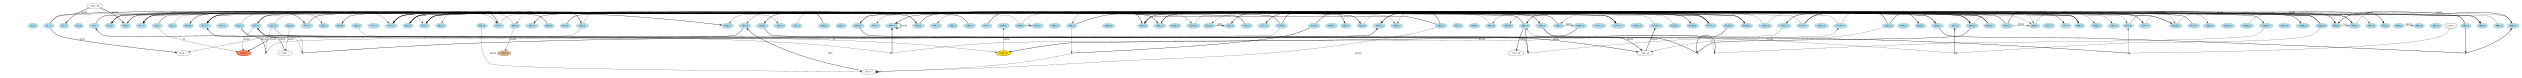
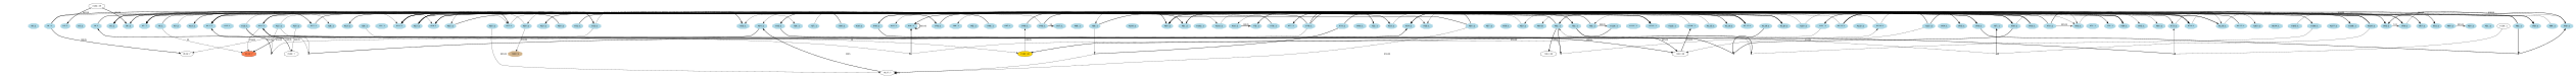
  digraph {
    fontname="Liberation Mono"
    node [fontname="Liberation Mono" shape=octagon style=filled color=lightblue]
    edge [fontname="Liberation Mono" style=invis]
    rankInputs [shape=circle style=invisible color=""]
    n2 [label="#0:1"]
    n3 [label="#1:1"]
    n4 [label="#2:1" shape=ellipse]
    n5 [label="#3:1" shape=ellipse]
    n6 [label="#4:1"]
    n7 [label="#5:1"]
    n8 [label="#6:1"]
    n9 [label="#7:1"]
    n10 [label="#8:1"]
    n11 [label="#9:1" shape=ellipse]
    n12 [label="#10:1" shape=ellipse]
    n13 [label="#11:1"]
    n14 [label="#12:1"]
    n15 [label="#13:1" shape=ellipse]
    n16 [label="#14:1" shape=ellipse]
    n17 [label="#15:1"]
    n18 [label="#16:1" shape=ellipse]
    n19 [label="#17:1"]
    n20 [label="#18:1" shape=ellipse]
    n21 [label="#19:1" shape=ellipse]
    n22 [label="#20:1" shape=ellipse]
    n23 [label="#21:1"]
    n24 [label="#22:1"]
    n25 [label="#23:1" shape=ellipse]
    n26 [label="#24:1" shape=ellipse]
    n27 [label="#25:1" shape=ellipse]
    n28 [label="#26:1" shape=ellipse]
    n29 [label="#27:1" shape=ellipse]
    n30 [label="#28:1" shape=ellipse]
    n31 [label="#29:1"]
    n32 [label="#30:1" shape=ellipse]
    n33 [label="#31:1" shape=ellipse]
    n34 [label="#32:1"]
    n35 [label="#33:1"]
    n36 [label="#34:1"]
    n37 [label="#35:1"]
    n38 [label="#36:1"]
    n39 [label="#37:1" shape=ellipse]
    n40 [label="#38:1"]
    n41 [label="#39:1" shape=ellipse]
    n42 [label="#40:1"]
    n43 [label="#41:1" shape=ellipse]
    n44 [label="#42:1"]
    n45 [label="#43:1"]
    n46 [label="#44:1"]
    n47 [label="#45:1" shape=ellipse]
    n48 [label="#46:1"]
    n49 [label="#47:1" shape=ellipse]
    n50 [label="#48:1"]
    n51 [label="#49:1" shape=ellipse]
    n52 [label="#50:1" shape=ellipse]
    n53 [label="#51:1"]
    n54 [label="#52:1" shape=ellipse]
    n55 [label="#53:1" shape=ellipse]
    n56 [label="#54:1"]
    n57 [label="#55:1"]
    n58 [label="#56:1"]
    n59 [label="#57:1" shape=ellipse]
    n60 [label="#58:1" shape=ellipse]
    n61 [label="#59:1" shape=ellipse]
    n62 [label="#60:8"]
    n63 [label="#61:1" shape=ellipse]
    n64 [label="#62:1"]
    n65 [label="#63:1" shape=ellipse]
    n66 [label="#64:1"]
    n67 [label="#65:1" shape=ellipse]
    n68 [label="#66:1"]
    n69 [label="#67:1"]
    n70 [label="#68:1"]
    n71 [label="#69:1"]
    n72 [label="#70:1"]
    n73 [label="#71:1"]
    n74 [label="#72:1" shape=ellipse]
    n75 [label="#73:1" shape=ellipse]
    n76 [label="#74:1"]
    n77 [label="#75:1" shape=ellipse]
    n78 [label="#76:1"]
    n79 [label="#77:1"]
    n80 [label="#78:1"]
    n81 [label="#79:1"]
    n82 [label="#80:1"]
    n83 [label="#81:1" shape=ellipse]
    n84 [label="#82:1" shape=ellipse]
    n85 [label="#83:1" shape=ellipse]
    n86 [label="#84:1" shape=ellipse]
    n87 [label="#85:1" shape=ellipse]
    n88 [label="#86:1"]
    n89 [label="#87:1" shape=ellipse]
    n90 [label="#88:1" shape=ellipse]
    n91 [label="#89:1"]
    n92 [label="#90:1" shape=ellipse]
    n93 [label="#91:1"]
    n94 [label="#92:1"]
    n95 [label="#93:1" shape=ellipse]
    n96 [label="#94:1" shape=ellipse]
    n97 [label="#95:1"]
    n98 [label="#96:1"]
    n99 [label="#97:1"]
    n100 [label="#98:1"]
    n101 [label="#99:1" shape=ellipse]
    n102 [label="#100:1" shape=ellipse]
    n103 [label="#101:1" shape=ellipse]
    n104 [label="#102:1"]
    n105 [label="#103:1" shape=ellipse]
    n106 [label="#104:1"]
    n107 [label="#105:1"]
    n108 [label="#106:1"]
    n109 [label="#107:1" shape=ellipse]
    n110 [label="#108:1"]
    n111 [label="#109:1" shape=ellipse]
    n112 [label="#110:1"]
    n113 [label="#111:1"]
    n114 [label="#112:1"]
    n115 [label="#113:1"]
    n116 [label="#114:1"]
    n117 [label="#115:1" shape=ellipse]
    n118 [label="#116:1" shape=ellipse]
    n119 [label="#117:1" shape=ellipse]
    n120 [label="#118:1" shape=ellipse]
    n121 [label="#119:1" shape=ellipse]
    n122 [label="#120:1"]
    n123 [label="#121:1"]
    n124 [label="#122:1" shape=ellipse]
    n125 [label="#123:1"]
    n126 [label="#124:1"]
    n127 [label="#125:1" shape=ellipse]
    n128 [label="#126:1" shape=ellipse]
    n129 [label="#127:1" shape=ellipse]
    rankOutputs [shape=circle style=invisible color=""]
    n131 [color=tan label="#128:1"]
    n132 [label="#135:7" shape=ellipse style="" color=""]
    n133 [fillcolor=coral label="#131:7" color=""]
    141 [shape=point style="" color=""]
    145 [shape=point style="" color=""]
    147 [shape=point style="" color=""]
    140 [shape=point style="" color=""]
    146 [shape=point style="" color=""]
    n139 [label="#133:7" style="" color=""]
    n140 [fillcolor=gold label="#130:49" shape=ellipse color=""]
    n141 [label="#137:7" style="" color=""]
    n142 [label="#129:49" style="" color=""]
    n143 [label="#134:49" style="" color=""]
    139 [shape=point style="" color=""]
    142 [shape=point style="" color=""]
    148 [shape=point style="" color=""]
    143 [shape=point style="" color=""]
    144 [shape=point style="" color=""]
    n149 [label="#132:49" style="" color=""]
    n150 [label="#136:1" shape=ellipse style="" color=""]
    subgraph sub_1 {
      rank=same
      rankdir=TB
      rankInputs
      n2
      n3
      n4
      n5
      n6
      n7
      n8
      n9
      n10
      n11
      n12
      n13
      n14
      n15
      n16
      n17
      n18
      n19
      n20
      n21
      n22
      n23
      n24
      n25
      n26
      n27
      n28
      n29
      n30
      n31
      n32
      n33
      n34
      n35
      n36
      n37
      n38
      n39
      n40
      n41
      n42
      n43
      n44
      n45
      n46
      n47
      n48
      n49
      n50
      n51
      n52
      n53
      n54
      n55
      n56
      n57
      n58
      n59
      n60
      n61
      n62
      n63
      n64
      n65
      n66
      n67
      n68
      n69
      n70
      n71
      n72
      n73
      n74
      n75
      n76
      n77
      n78
      n79
      n80
      n81
      n82
      n83
      n84
      n85
      n86
      n87
      n88
      n89
      n90
      n91
      n92
      n93
      n94
      n95
      n96
      n97
      n98
      n99
      n100
      n101
      n102
      n103
      n104
      n105
      n106
      n107
      n108
      n109
      n110
      n111
      n112
      n113
      n114
      n115
      n116
      n117
      n118
      n119
      n120
      n121
      n122
      n123
      n124
      n125
      n126
      n127
      n128
      n129
    }
    subgraph sub_2 {
      rank=same
      rankdir=TB
      rankOutputs
      n131
    }
    rankInputs -> n2
    rankInputs -> rankOutputs [color=invis style=""]
    n2 -> n3
    n3 -> n4
    n3 -> n87 [label=65535 style=solid]
    n3 -> n96 [label=65535 style=bold]
    n3 -> n132 [label=65535 style=bold]
    n4 -> n5
    n5 -> n6
    n6 -> n7
    n6 -> n88 [label=7 style=bold]
    n7 -> n8
    n7 -> n38 [label=65535 style=solid]
    n8 -> n9
    n8 -> n114 [label=65535 style=bold]
    n9 -> n10
    n10 -> n11
    n10 -> n24 [label=65535 style=solid]
    n10 -> n108 [label=7 style=solid]
    n10 -> n133 [label=63 style=solid]
    n11 -> n12
    n11 -> n29 [label=3 style=solid]
    n12 -> n13
    n13 -> n14
    n13 -> n19 [label=15 style=bold]
    n14 -> n15
    n15 -> n16
    n15 -> n20 [label=65535 style=solid]
    n15 -> 141 [dir=none style=bold]
    n15 -> 145 [dir=none style=solid]
    n16 -> n17
    n16 -> n26 [label=65535 style=solid]
    n16 -> n55 [label=65535 style=bold]
    n16 -> n133 [label=65535 style=solid]
    n16 -> 145 [style=solid]
    n16 -> 147 [style=solid]
    n17 -> n18
    n17 -> n95 [label=65535 style=solid]
    n17 -> 140 [dir=none style=solid]
    n17 -> 146 [dir=none style=solid]
    n18 -> n19
    n18 -> n139 [label=65535 style=solid]
    n19 -> n20
    n19 -> n85 [label=65535 style=bold]
    n20 -> n21
    n21 -> n22
    n22 -> n23
    n22 -> n140 [label=15 style=solid]
    n23 -> n24
    n24 -> n25
    n24 -> n34 [label=65535 style=bold]
    n25 -> n26
    n25 -> n29 [label=65535 style=bold]
    n25 -> n45 [label=65535 style=bold]
    n25 -> n98 [label=65535 style=solid]
    n26 -> n27
    n26 -> n121 [label=65535 style=bold]
    n27 -> n28
-   n26 -> n35 [label=65535 style=bold]
+   n27 -> n35 [label=65535 style=bold]
    n28 -> n29
    n28 -> n141 [label=65535 style=solid]
    n29 -> n30
    n29 -> n57 [label=65535 style=solid]
    n30 -> n27 [label=65535 style=solid]
    n30 -> n31
    n30 -> n131 [label=65535 style=solid]
    n31 -> n32
    n32 -> n12 [label=1 style=bold]
    n32 -> n33
    n33 -> n34
    n33 -> n64 [label=1023 style=bold]
    n34 -> n35
    n34 -> n104 [label=65535 style=solid]
    n34 -> n132 [label=65535 style=solid]
    n35 -> n36
    n36 -> n37
    n36 -> n133 [label=65535 style=bold]
    n37 -> n38
    n37 -> n142 [label=16383 style=bold]
    n38 -> n39
    n39 -> n40
    n39 -> n128 [label=511 style=solid]
    n40 -> n37 [label=65535 style=bold]
    n40 -> n41
    n41 -> n42
    n42 -> n43
    n42 -> n70 [label=1 style=bold]
    n42 -> n142 [label=65535 style=bold]
    n43 -> n44
    n44 -> n44 [label=65535 style=bold]
    n44 -> n45
    n45 -> n46
    n45 -> n114 [label=65535 style=bold]
    n46 -> n47
    n47 -> n48
    n48 -> n24 [label=32767 style=bold]
    n48 -> n49
    n49 -> n50
    n50 -> n51
-   n49 -> n93 [label=65535 style=bold]
+   n50 -> n93 [label=65535 style=bold]
    n51 -> n9 [label=65535 style=solid]
    n51 -> n52
-   n51 -> n75 [label=65535 style=solid]
+   n51 -> n75 [label=65535 style=bold]
    n51 -> n99 [label=15 style=bold]
    n52 -> n53
    n53 -> n54
    n54 -> n55
    n55 -> n56
    n55 -> n85 [label=65535 style=solid]
    n56 -> n57
    n57 -> n58
    n58 -> n56 [label=65535 style=bold]
    n58 -> n59
    n58 -> n92 [label=63 style=bold]
    n58 -> n141 [label=65535 style=solid]
    n59 -> n60
    n60 -> n61
    n61 -> n62
    n61 -> n101 [label=65535 style=solid]
    n62 -> n63
    n63 -> n9 [label=1023 style=bold]
    n63 -> n64
    n63 -> 140 [style=bold]
    n63 -> n143 [label=65535 style=bold]
    n64 -> n65
    n64 -> 139 [dir=none style=solid]
    n64 -> 142 [style=bold]
    n65 -> n21 [label=65535 style=bold]
    n65 -> n66
    n65 -> n112 [label=65535 style=solid]
    n66 -> n67
    n67 -> n68
    n68 -> n57 [label=65535 style=solid]
    n68 -> n69
    n68 -> 148 [dir=none style=bold]
    n69 -> n70
    n70 -> n65 [label=7 style=solid]
    n70 -> n71
    n70 -> n93 [label=65535 style=solid]
    n70 -> n95 [label=127 style=solid]
    n70 -> 143 [dir=none style=bold]
    n71 -> n9 [label=7 style=bold]
    n71 -> n44 [label=65535 style=bold]
    n71 -> n72
    n72 -> n73
    n72 -> n76 [label=65535 style=bold]
    n72 -> n79 [label=4095 style=bold]
    n72 -> n95 [label=65535 style=solid]
    n73 -> n74
    n74 -> n75
    n75 -> n76
    n75 -> n128 [label=65535 style=solid]
    n76 -> n77
    n76 -> n105 [label=65535 style=solid]
    n77 -> n78
    n78 -> n13 [label=3 style=bold]
    n78 -> n79
    n79 -> n80
    n80 -> n24 [label=65535 style=bold]
    n80 -> n68 [label=127 style=bold]
+   n80 -> n76 [label=3 style=bold]
    n80 -> n81
    n80 -> 146 [style=solid]
    n81 -> n54 [label=2047 style=bold]
    n81 -> n82
    n81 -> 144 [dir=none style=bold]
    n82 -> n83
    n83 -> n84
    n84 -> n7 [label=65535 style=bold]
    n84 -> n46 [label=16383 style=solid]
    n84 -> n85
    n84 -> 148 [style=bold]
    n85 -> n86
    n86 -> n30 [label=65535 style=solid]
    n86 -> n87
    n87 -> n88
    n87 -> n88 [label=511 style=solid]
    n88 -> n56 [label=65535 style=solid]
    n88 -> n83 [label=65535 style=solid]
    n88 -> n89
    n89 -> n90
    n90 -> n52 [label=65535 style=solid]
    n90 -> n91
    n91 -> n87 [label=65535 style=bold]
    n91 -> n92
    n92 -> n93
    n93 -> n94
    n93 -> n118 [label=16383 style=bold]
    n94 -> n77 [label=65535 style=bold]
    n94 -> n95
    n95 -> n96
    n95 -> n97 [label=65535 style=solid]
    n96 -> n31 [label=65535 style=bold]
    n96 -> n42 [label=65535 style=solid]
    n96 -> n97
    n97 -> n98
    n98 -> n99
    n99 -> n100
    n100 -> n101
    n101 -> n92 [label=65535 style=bold]
    n101 -> n102
    n101 -> 144 [style=solid]
    n102 -> n103
    n103 -> n104
    n104 -> n105
    n104 -> n119 [label=65535 style=solid]
    n105 -> n106
    n106 -> n107
    n107 -> n87 [label=65535 style=solid]
    n107 -> n108
    n108 -> n61 [label=65535 style=solid]
    n108 -> n109
    n108 -> 142 [dir=none style=solid]
    n109 -> n110
    n110 -> n111
    n111 -> n25 [label=65535 style=bold]
    n111 -> n35 [label=1 style=solid]
    n111 -> n94 [label=1 style=solid]
    n111 -> n112
    n111 -> 139 [style=solid]
    n112 -> n113
    n112 -> n140 [label=65535 style=bold]
    n113 -> n114
    n114 -> n115
    n115 -> n116
    n116 -> n16 [label=63 style=solid]
    n116 -> n117
    n117 -> n36 [label=65535 style=solid]
    n117 -> n118
    n118 -> n119
    n119 -> n7 [label=65535 style=solid]
    n119 -> n26 [label=65535 style=bold]
    n119 -> n63 [label=127 style=bold]
    n119 -> n120
    n120 -> n121
    n120 -> 143 [style=bold]
    n121 -> n77 [label=65535 style=bold]
    n121 -> n122
    n122 -> n62 [label=65535 style=solid]
    n122 -> n74 [label=65535 style=solid]
    n122 -> n123
    n123 -> n124
    n123 -> 147 [dir=none style=solid]
    n124 -> n8 [label=65535 style=solid]
-   n124 -> n89 [label=1 style=solid]
+   n124 -> n89 [label=1 style=bold]
    n124 -> n91 [label=65535 style=solid]
    n124 -> n110 [label=65535 style=bold]
    n124 -> n125
    n125 -> n126
    n126 -> n43 [label=127 style=solid]
    n126 -> n74 [label=65535 style=solid]
    n126 -> n127
    n127 -> n67 [label=65535 style=bold]
    n127 -> n123 [label=65535 style=bold]
    n127 -> n128
    n127 -> n142 [label=16383 style=solid]
    n128 -> n13 [label=127 style=bold]
    n128 -> n83 [label=65535 style=solid]
    n128 -> n129
    n129 -> n92 [label=65535 style=bold]
    rankOutputs -> n131
    141 -> n75 [style=solid]
    145 -> n56 [style=bold]
    147 -> n44 [style=bold]
    140 -> n126 [style=solid]
    146 -> n6 [style=bold]
    n139 -> n13 [label=65535 style=bold]
    n140 -> n50 [label=65535 style=solid]
    n141 -> n36 [label=4095 style=bold]
    n141 -> n141 [label=31 style=bold]
    n142 -> n116 [label=65535 style=bold]
    139 -> n69 [style=bold]
    142 -> n63 [style=solid]
    148 -> n91 [style=bold]
    143 -> n16 [style=bold]
    144 -> n141 [style=solid]
    n149 -> n4 [label=65535 style=bold]
    n149 -> n8 [label=65535 style=bold]
    n150 -> 141 [style=solid]
  }
